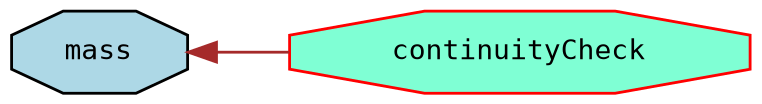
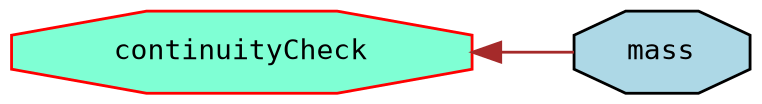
  digraph {
    rankdir=LR
    fontname="DejaVu Sans Mono"
    node [fontname="DejaVu Sans Mono" fontsize=10 shape=octagon style=filled]
    n1 [color=black fillcolor=lightblue fontcolor=black height=0.2 label=mass width=0.4]
    n2 [color=red height=0.2 label=continuityCheck width=0.4 fillcolor=aquamarine]
-   n1 -> n2 [color=brown dir=back fontname="DejaVu Sans Mono" fontsize=10 labelfontname=Helvetica labelfontsize=10 style=solid]
+   n2 -> n1 [color=brown dir=back fontname="DejaVu Sans Mono" fontsize=10 labelfontname=Helvetica labelfontsize=10 style=solid]
  }
